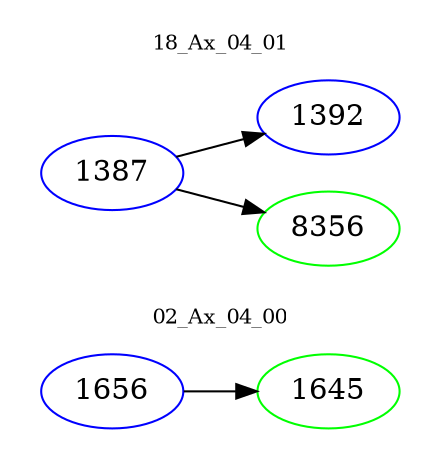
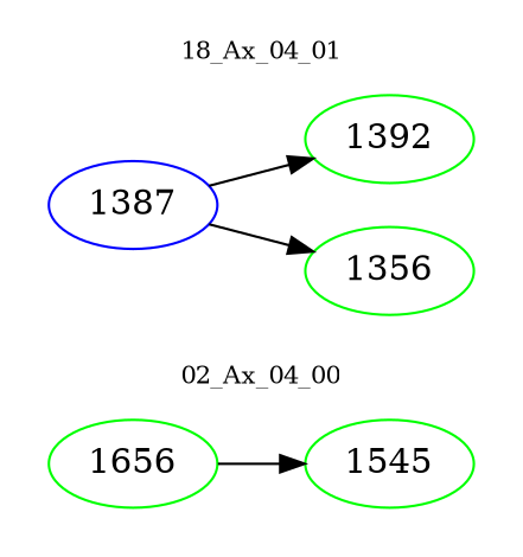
  digraph {
    rankdir=LR
    node [color=blue]
    edge [color=black]
-   n1 [label=1656]
-   n2 [color=green label=1645]
+   n1 [color=green label=1656]
+   n2 [color=green label=1545]
    n3 [label=1387]
-   n4 [color=green label=8356]
-   n5 [label=1392]
+   n4 [color=green label=1356]
+   n5 [color=green label=1392]
    subgraph cluster_1 {
      color=white
      fontsize=10
      label="02_Ax_04_00"
      n1
      n2
    }
    subgraph cluster_2 {
      color=white
      fontsize=10
      label="18_Ax_04_01"
      n3
      n4
      n5
    }
    n1 -> n2
    n3 -> n4
    n3 -> n5
  }
